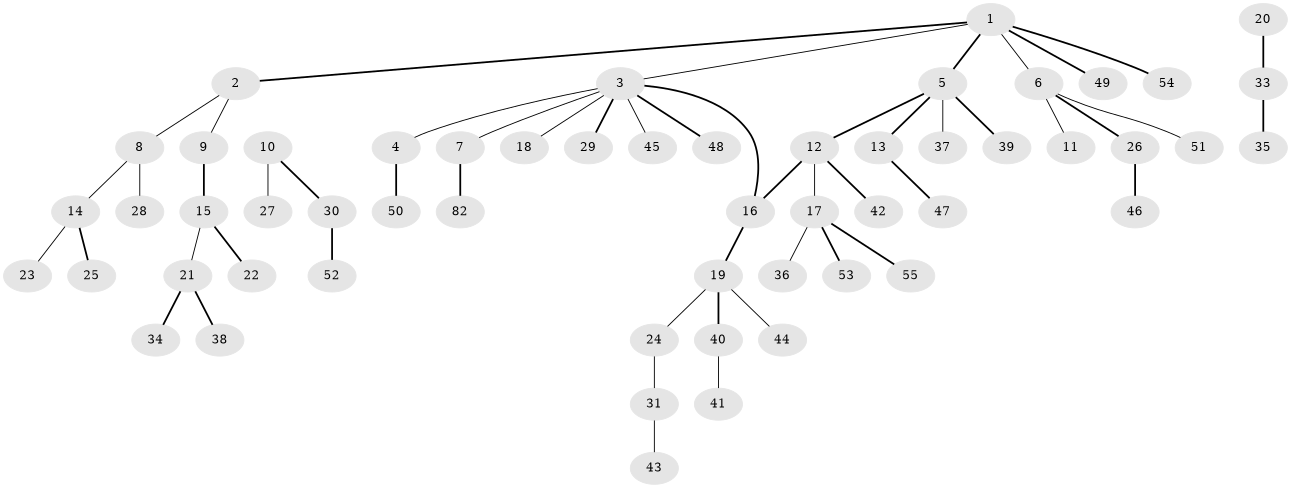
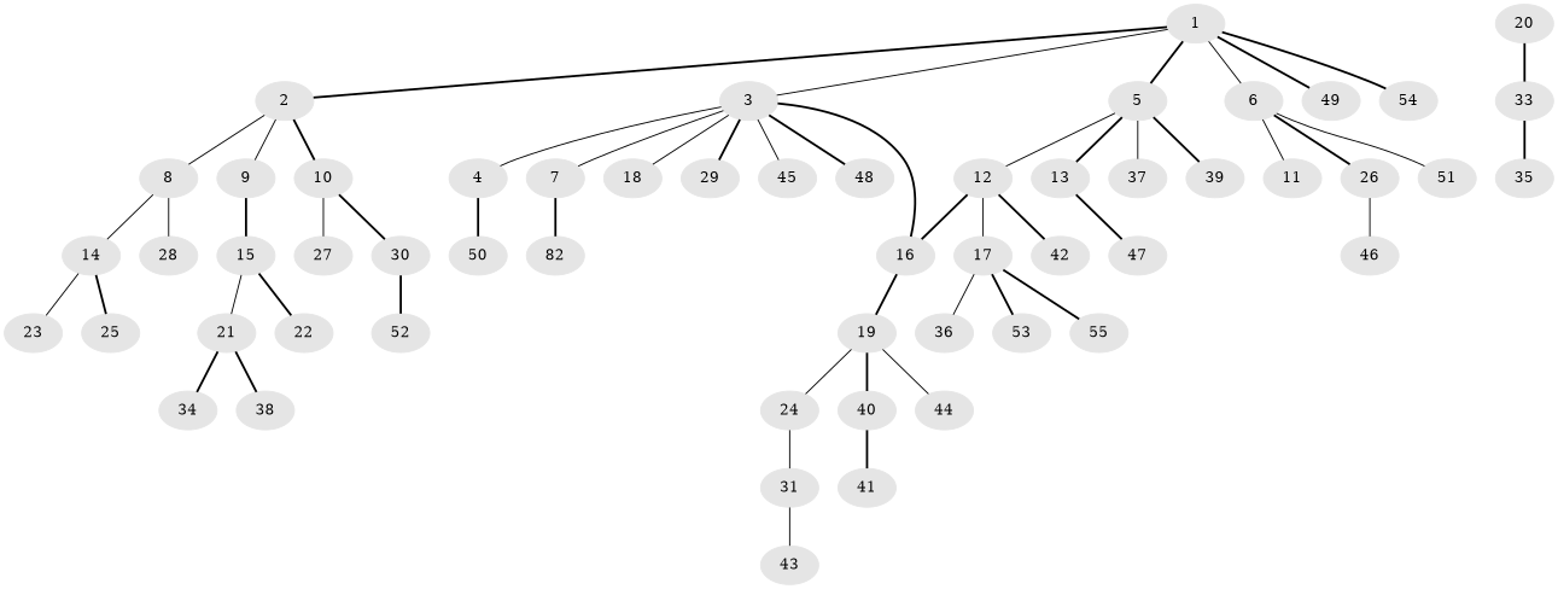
  graph {
    node [color=gray90 style=filled]
    edge [style=bold]
    1
    2
    3
    5
    6
    49
    54
    8
    9
    10
    4
    7
    18
    29
    45
    48
    16
    12
    13
    37
    39
    11
    26
    51
    14
    28
    15
    27
    30
    50
    n31 [label=82]
    20
    33
    17
    42
    47
    46
    23
    25
    21
    22
    52
    19
    36
    53
    55
    34
    38
    24
    40
    44
    31
    41
    35
    43
    1 -- 2
    1 -- 3 [style=solid]
    1 -- 5
    1 -- 6 [style=solid]
    1 -- 49
    1 -- 54
    2 -- 8 [style=solid]
    2 -- 9 [style=solid]
+   2 -- 10
    3 -- 4 [style=solid]
    3 -- 7 [style=solid]
    3 -- 18 [style=solid]
    3 -- 29
    3 -- 45 [style=solid]
    3 -- 48
    3 -- 16
-   5 -- 12
+   5 -- 12 [style=solid]
    5 -- 13
    5 -- 37 [style=solid]
    5 -- 39
    6 -- 11 [style=solid]
    6 -- 26
    6 -- 51 [style=solid]
    8 -- 14 [style=solid]
    8 -- 28 [style=solid]
    9 -- 15
    10 -- 27 [style=solid]
    10 -- 30
    4 -- 50
    7 -- n31
    16 -- 19
    12 -- 16
    12 -- 17 [style=solid]
    12 -- 42
    13 -- 47
-   26 -- 46
+   26 -- 46 [style=solid]
    14 -- 23 [style=solid]
    14 -- 25
    15 -- 21 [style=solid]
    15 -- 22
    30 -- 52
    20 -- 33
    33 -- 35
    17 -- 36 [style=solid]
    17 -- 53
    17 -- 55
    21 -- 34
    21 -- 38
    19 -- 24 [style=solid]
    19 -- 40
    19 -- 44 [style=solid]
    24 -- 31 [style=solid]
-   40 -- 41 [style=solid]
+   40 -- 41
    31 -- 43 [style=solid]
  }
